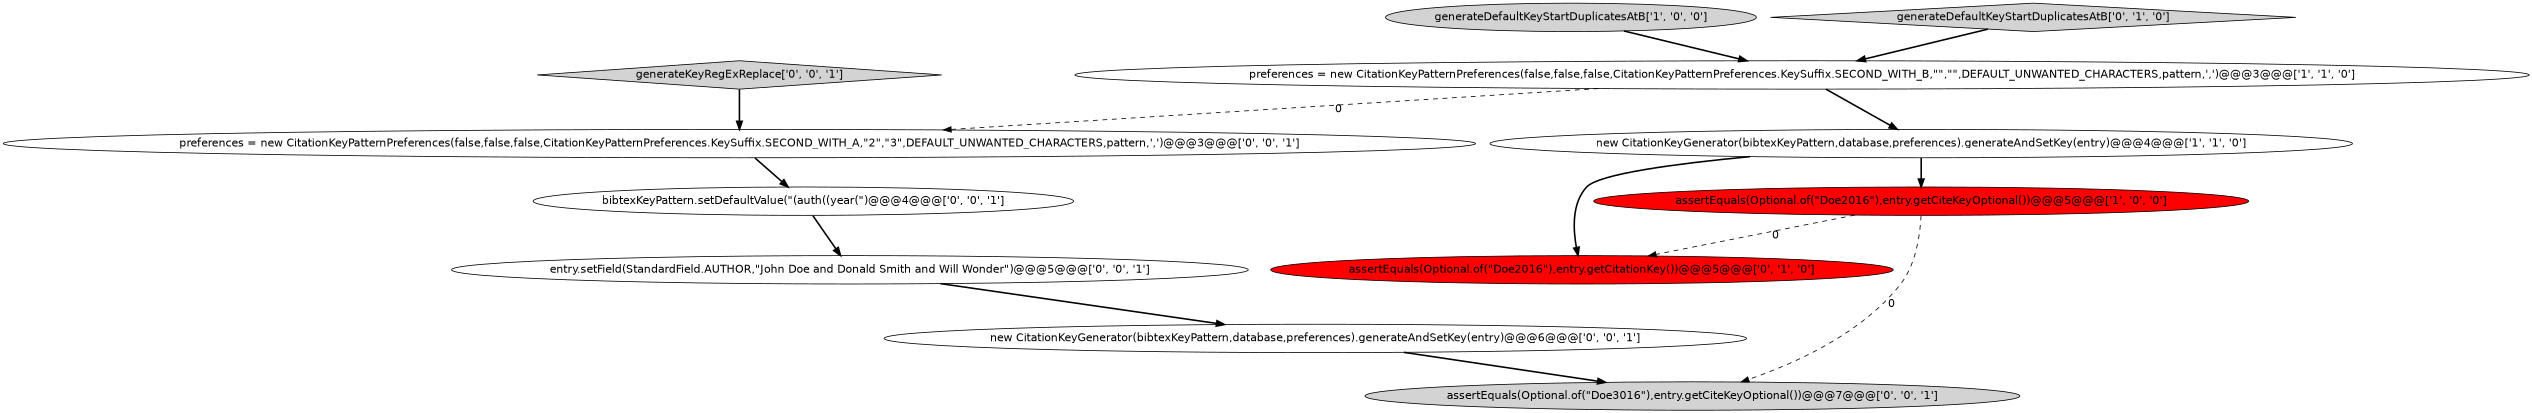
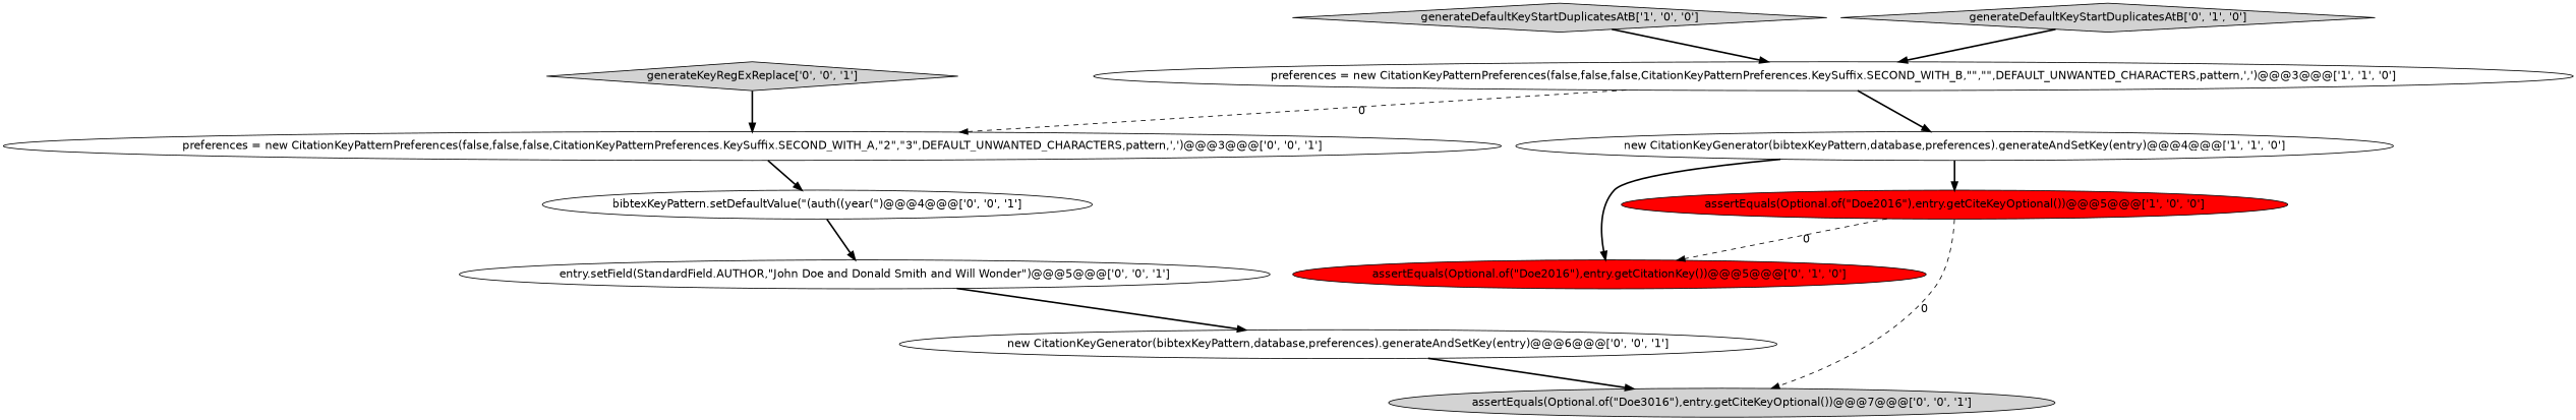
  digraph {
    fontname="DejaVu Sans"
    node [fillcolor=white shape=ellipse style=filled fontname="DejaVu Sans"]
    edge [style=bold fontname="DejaVu Sans"]
    n1 [label="entry.setField(StandardField.AUTHOR,\"John Doe and Donald Smith and Will Wonder\")@@@5@@@['0', '0', '1']"]
    n2 [label="new CitationKeyGenerator(bibtexKeyPattern,database,preferences).generateAndSetKey(entry)@@@6@@@['0', '0', '1']"]
    n3 [fillcolor=red label="assertEquals(Optional.of(\"Doe2016\"),entry.getCitationKey())@@@5@@@['0', '1', '0']"]
-   n4 [fillcolor=lightgray label="generateDefaultKeyStartDuplicatesAtB['1', '0', '0']"]
+   n4 [fillcolor=lightgray label="generateDefaultKeyStartDuplicatesAtB['1', '0', '0']" shape=diamond]
    n5 [label="preferences = new CitationKeyPatternPreferences(false,false,false,CitationKeyPatternPreferences.KeySuffix.SECOND_WITH_B,\"\",\"\",DEFAULT_UNWANTED_CHARACTERS,pattern,',')@@@3@@@['1', '1', '0']"]
    n6 [fillcolor=lightgray label="generateDefaultKeyStartDuplicatesAtB['0', '1', '0']" shape=diamond]
    n7 [label="new CitationKeyGenerator(bibtexKeyPattern,database,preferences).generateAndSetKey(entry)@@@4@@@['1', '1', '0']"]
    n8 [fillcolor=red label="assertEquals(Optional.of(\"Doe2016\"),entry.getCiteKeyOptional())@@@5@@@['1', '0', '0']"]
    n9 [fillcolor=lightgray label="assertEquals(Optional.of(\"Doe3016\"),entry.getCiteKeyOptional())@@@7@@@['0', '0', '1']"]
    n10 [label="bibtexKeyPattern.setDefaultValue(\"(auth((year(\")@@@4@@@['0', '0', '1']"]
    n11 [label="preferences = new CitationKeyPatternPreferences(false,false,false,CitationKeyPatternPreferences.KeySuffix.SECOND_WITH_A,\"2\",\"3\",DEFAULT_UNWANTED_CHARACTERS,pattern,',')@@@3@@@['0', '0', '1']"]
    n12 [fillcolor=lightgray label="generateKeyRegExReplace['0', '0', '1']" shape=diamond]
    n1 -> n2
    n2 -> n9
    n4 -> n5
    n5 -> n7
    n5 -> n11 [label=0 style=dashed]
    n6 -> n5
    n7 -> n3
    n7 -> n8
    n8 -> n3 [label=0 style=dashed]
    n8 -> n9 [label=0 style=dashed]
    n10 -> n1
    n11 -> n10
    n12 -> n11
  }
